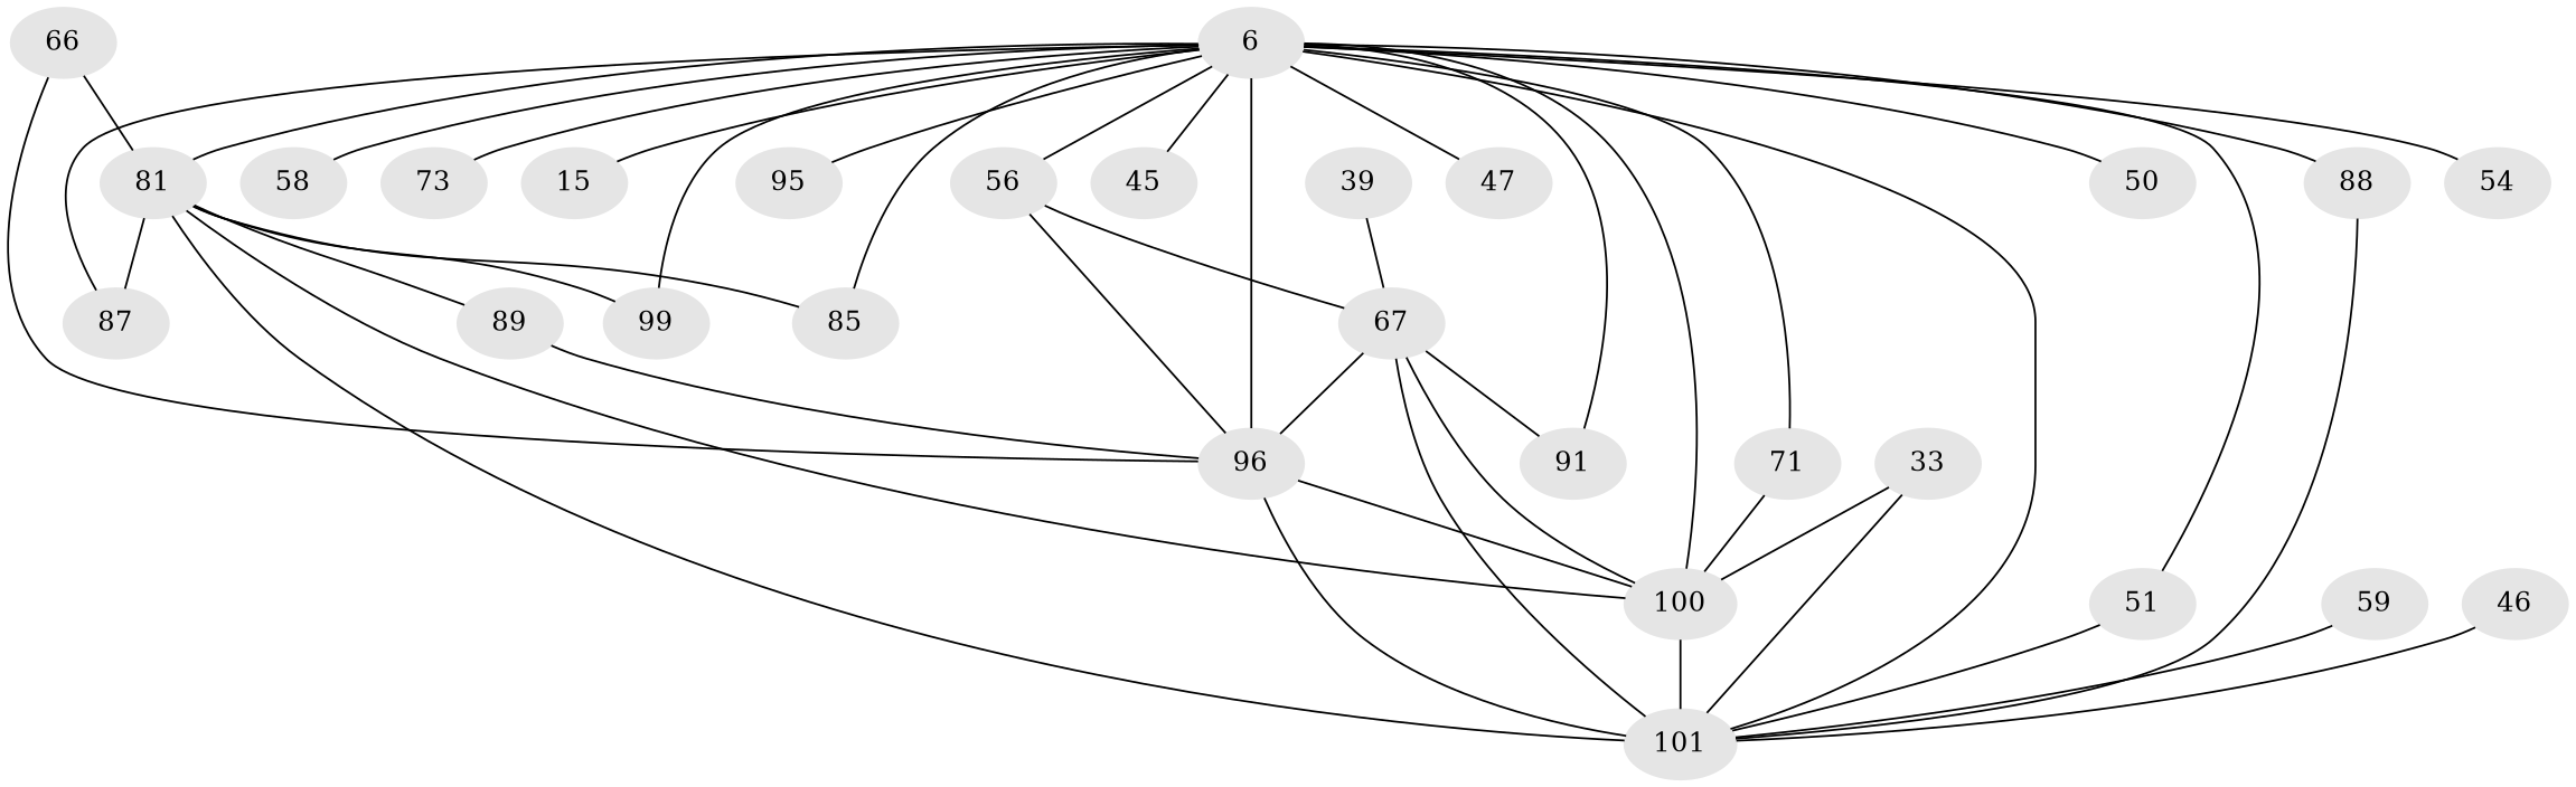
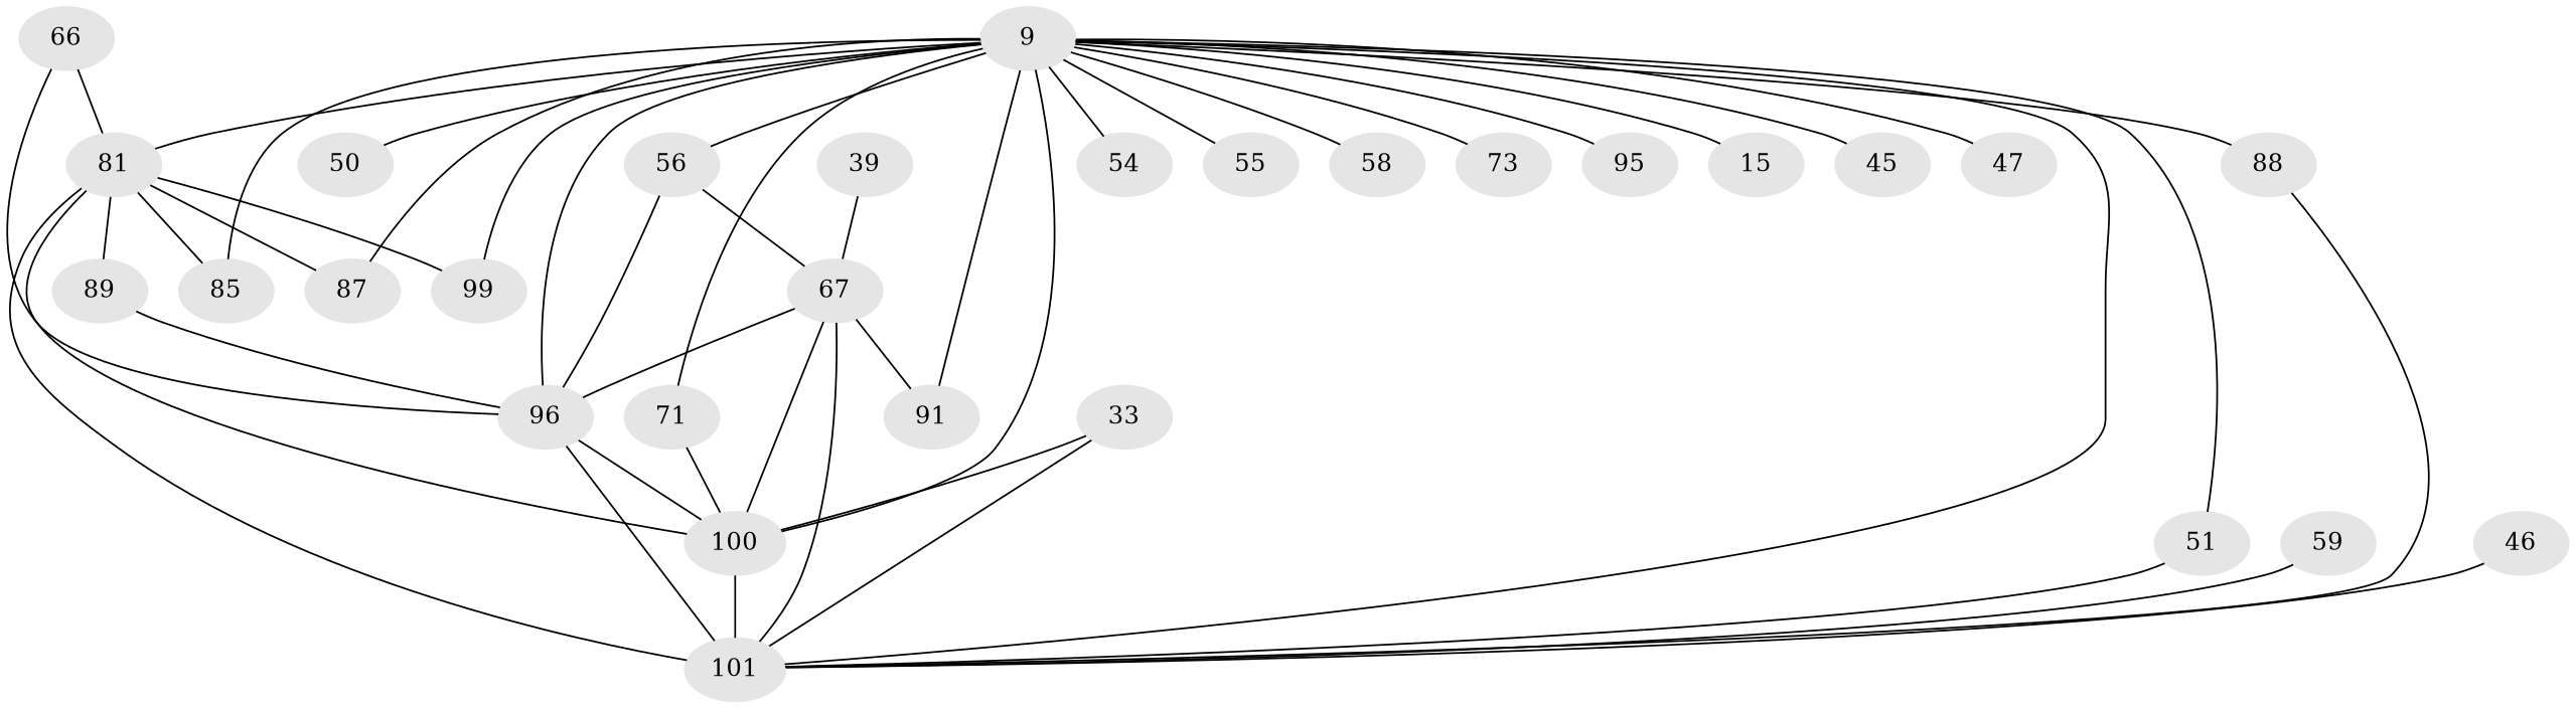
  graph {
    node [color=gray90 style=filled]
-   9 [super="+1+7" label=6]
+   9 [super="+1+7"]
    15
    45
    47
    50
    51 [super="+42"]
    54
+   55
    56 [super="+53+41"]
    58
    71 [super="+28"]
    73
    81 [super="+40+63+8+27+25+77"]
    85
    87
    88 [super="+14"]
    91 [super="+90"]
    95
    96 [super="+29+16+79+23+34+92+84+80"]
    99
    100 [super="+98+93+68+97"]
    101 [super="+76+78+82+94+10"]
    67 [super="+61"]
    59
    89
    33
    39
    46
    66
    9 -- 15 [weight=2]
    9 -- 45 [weight=2]
    9 -- 47 [weight=2]
    9 -- 50
    9 -- 51
    9 -- 54 [weight=2]
+   9 -- 55 [weight=2]
    9 -- 56 [weight=3]
    9 -- 58 [weight=2]
    9 -- 71
    9 -- 73
    9 -- 81 [weight=11]
    9 -- 85
    9 -- 87
    9 -- 88 [weight=2]
    9 -- 91 [weight=2]
    9 -- 95
    9 -- 96 [weight=17]
    9 -- 99
    9 -- 100 [weight=18]
    9 -- 101 [weight=10]
    51 -- 101 [weight=2]
    56 -- 96 [weight=2]
    56 -- 67
    71 -- 100
    81 -- 85
    81 -- 87
    81 -- 99
    81 -- 100 [weight=6]
    81 -- 101 [weight=6]
    81 -- 89
    88 -- 101
    96 -- 100 [weight=3]
    96 -- 101 [weight=9]
    100 -- 101 [weight=8]
    67 -- 91
    67 -- 96
    67 -- 100
    67 -- 101 [weight=5]
    59 -- 101
    89 -- 96
    33 -- 100
    33 -- 101
    39 -- 67 [weight=2]
    46 -- 101 [weight=2]
    66 -- 81
    66 -- 96
  }
